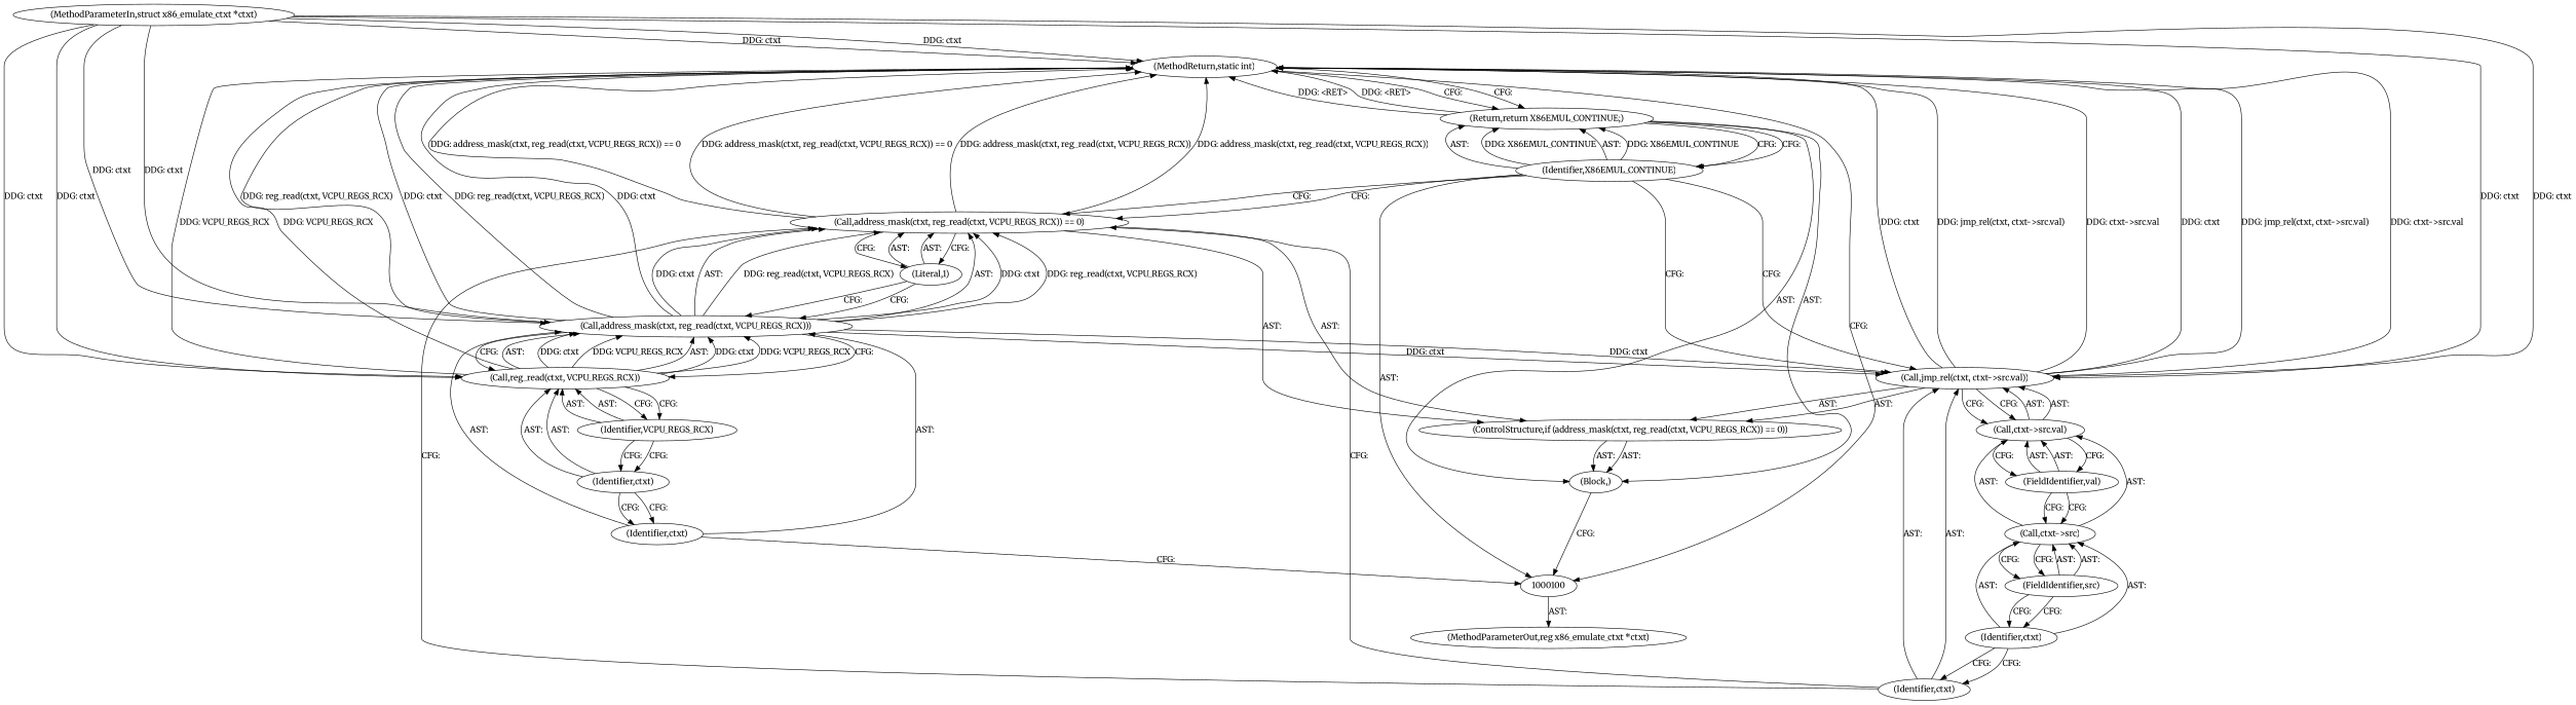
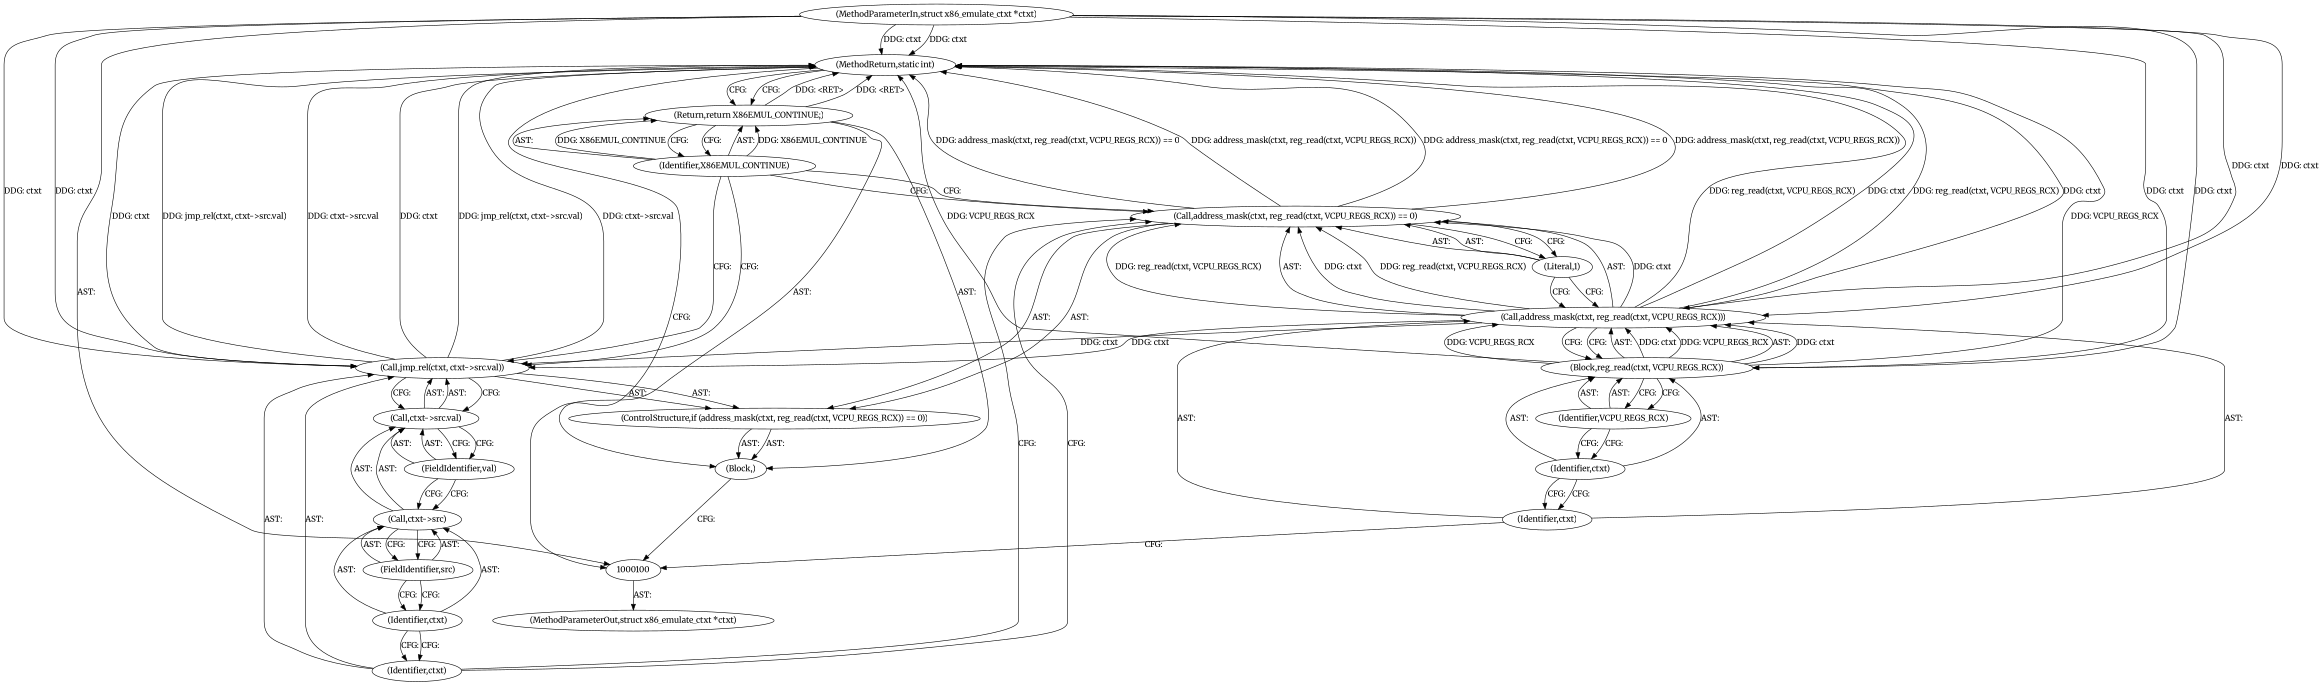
  digraph {
    fontname=Merriweather
    node [fontname=Merriweather]
    edge [fontname=Merriweather]
    n1 [label="(MethodReturn,static int)"]
    n2 [label="(Return,return X86EMUL_CONTINUE;)"]
    1000100
    n4 [label="(Block,)"]
    n5 [label="(Identifier,X86EMUL_CONTINUE)"]
-   n6 [label="(MethodParameterOut,reg x86_emulate_ctxt *ctxt)"]
+   n6 [label="(MethodParameterOut,struct x86_emulate_ctxt *ctxt)"]
    n7 [label="(MethodParameterIn,struct x86_emulate_ctxt *ctxt)"]
-   n8 [label="(Call,reg_read(ctxt, VCPU_REGS_RCX))"]
+   n8 [label="(Block,reg_read(ctxt, VCPU_REGS_RCX))"]
    n9 [label="(Call,address_mask(ctxt, reg_read(ctxt, VCPU_REGS_RCX)))"]
    n10 [label="(Call,jmp_rel(ctxt, ctxt->src.val))"]
    n11 [label="(Identifier,VCPU_REGS_RCX)"]
    n12 [label="(Call,address_mask(ctxt, reg_read(ctxt, VCPU_REGS_RCX)) == 0)"]
    n13 [label="(ControlStructure,if (address_mask(ctxt, reg_read(ctxt, VCPU_REGS_RCX)) == 0))"]
    n14 [label="(Call,ctxt->src.val)"]
    n15 [label="(Identifier,ctxt)"]
    n16 [label="(Identifier,ctxt)"]
    n17 [label="(Literal,1)"]
    n18 [label="(Identifier,ctxt)"]
    n19 [label="(FieldIdentifier,val)"]
    n20 [label="(Call,ctxt->src)"]
    n21 [label="(FieldIdentifier,src)"]
    n22 [label="(Identifier,ctxt)"]
    n1 -> n2 [label="CFG: "]
    n1 -> n2 [label="CFG: "]
    n1 -> 1000100 [label="CFG: "]
    n2 -> n1 [label="DDG: <RET>"]
    n2 -> n1 [label="DDG: <RET>"]
    n2 -> n4 [label="AST: "]
    n2 -> n4 [label="AST: "]
    n2 -> n5 [label="CFG: "]
    n2 -> n5 [label="CFG: "]
    1000100 -> n6 [label="AST: "]
    n4 -> 1000100 [label="CFG: "]
    n5 -> n2 [label="AST: "]
    n5 -> n2 [label="DDG: X86EMUL_CONTINUE"]
    n5 -> n2 [label="AST: "]
    n5 -> n2 [label="DDG: X86EMUL_CONTINUE"]
    n5 -> n10 [label="CFG: "]
    n5 -> n10 [label="CFG: "]
    n5 -> n12 [label="CFG: "]
    n5 -> n12 [label="CFG: "]
    n7 -> n1 [label="DDG: ctxt"]
    n7 -> n1 [label="DDG: ctxt"]
-   n5 -> 1000100 [label="AST: "]
+   n7 -> 1000100 [label="AST: "]
    n7 -> n8 [label="DDG: ctxt"]
    n7 -> n8 [label="DDG: ctxt"]
    n7 -> n9 [label="DDG: ctxt"]
    n7 -> n9 [label="DDG: ctxt"]
    n7 -> n10 [label="DDG: ctxt"]
    n7 -> n10 [label="DDG: ctxt"]
    n8 -> n1 [label="DDG: VCPU_REGS_RCX"]
    n8 -> n1 [label="DDG: VCPU_REGS_RCX"]
    n8 -> n9 [label="AST: "]
    n8 -> n9 [label="DDG: ctxt"]
    n8 -> n9 [label="DDG: VCPU_REGS_RCX"]
    n8 -> n9 [label="AST: "]
    n8 -> n9 [label="DDG: ctxt"]
    n8 -> n9 [label="DDG: VCPU_REGS_RCX"]
    n8 -> n11 [label="CFG: "]
    n8 -> n11 [label="CFG: "]
    n9 -> n1 [label="DDG: reg_read(ctxt, VCPU_REGS_RCX)"]
    n9 -> n1 [label="DDG: ctxt"]
    n9 -> n1 [label="DDG: reg_read(ctxt, VCPU_REGS_RCX)"]
    n9 -> n1 [label="DDG: ctxt"]
    n9 -> n8 [label="CFG: "]
    n9 -> n8 [label="CFG: "]
    n9 -> n10 [label="DDG: ctxt"]
    n9 -> n10 [label="DDG: ctxt"]
    n9 -> n12 [label="AST: "]
    n9 -> n12 [label="DDG: ctxt"]
    n9 -> n12 [label="DDG: reg_read(ctxt, VCPU_REGS_RCX)"]
    n9 -> n12 [label="AST: "]
    n9 -> n12 [label="DDG: ctxt"]
    n9 -> n12 [label="DDG: reg_read(ctxt, VCPU_REGS_RCX)"]
    n10 -> n1 [label="DDG: ctxt"]
    n10 -> n1 [label="DDG: jmp_rel(ctxt, ctxt->src.val)"]
    n10 -> n1 [label="DDG: ctxt->src.val"]
    n10 -> n1 [label="DDG: ctxt"]
    n10 -> n1 [label="DDG: jmp_rel(ctxt, ctxt->src.val)"]
    n10 -> n1 [label="DDG: ctxt->src.val"]
    n10 -> n13 [label="AST: "]
    n10 -> n13 [label="AST: "]
    n10 -> n14 [label="CFG: "]
    n10 -> n14 [label="CFG: "]
    n11 -> n8 [label="AST: "]
    n11 -> n8 [label="AST: "]
    n11 -> n16 [label="CFG: "]
    n11 -> n16 [label="CFG: "]
    n12 -> n1 [label="DDG: address_mask(ctxt, reg_read(ctxt, VCPU_REGS_RCX)) == 0"]
    n12 -> n1 [label="DDG: address_mask(ctxt, reg_read(ctxt, VCPU_REGS_RCX))"]
    n12 -> n1 [label="DDG: address_mask(ctxt, reg_read(ctxt, VCPU_REGS_RCX)) == 0"]
    n12 -> n1 [label="DDG: address_mask(ctxt, reg_read(ctxt, VCPU_REGS_RCX))"]
    n12 -> n13 [label="AST: "]
    n12 -> n13 [label="AST: "]
    n12 -> n17 [label="CFG: "]
    n12 -> n17 [label="CFG: "]
    n13 -> n4 [label="AST: "]
    n13 -> n4 [label="AST: "]
    n14 -> n10 [label="AST: "]
    n14 -> n10 [label="AST: "]
    n14 -> n19 [label="CFG: "]
    n14 -> n19 [label="CFG: "]
    n15 -> 1000100 [label="CFG: "]
    n15 -> n9 [label="AST: "]
    n15 -> n9 [label="AST: "]
    n16 -> n8 [label="AST: "]
    n16 -> n8 [label="AST: "]
    n16 -> n15 [label="CFG: "]
    n16 -> n15 [label="CFG: "]
    n17 -> n9 [label="CFG: "]
    n17 -> n9 [label="CFG: "]
    n17 -> n12 [label="AST: "]
    n17 -> n12 [label="AST: "]
    n18 -> n10 [label="AST: "]
    n18 -> n10 [label="AST: "]
    n18 -> n12 [label="CFG: "]
    n18 -> n12 [label="CFG: "]
    n19 -> n14 [label="AST: "]
    n19 -> n14 [label="AST: "]
    n19 -> n20 [label="CFG: "]
    n19 -> n20 [label="CFG: "]
    n20 -> n14 [label="AST: "]
    n20 -> n14 [label="AST: "]
    n20 -> n21 [label="CFG: "]
    n20 -> n21 [label="CFG: "]
    n21 -> n20 [label="AST: "]
    n21 -> n20 [label="AST: "]
    n21 -> n22 [label="CFG: "]
    n21 -> n22 [label="CFG: "]
    n22 -> n18 [label="CFG: "]
    n22 -> n18 [label="CFG: "]
    n22 -> n20 [label="AST: "]
    n22 -> n20 [label="AST: "]
  }
